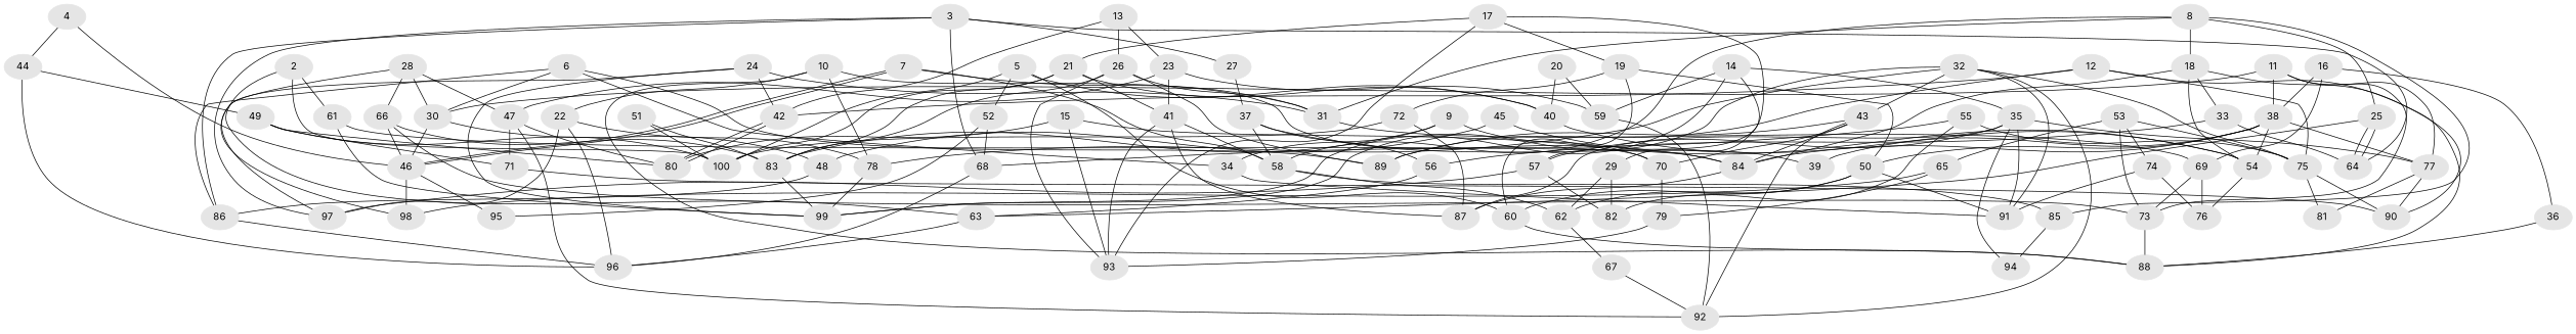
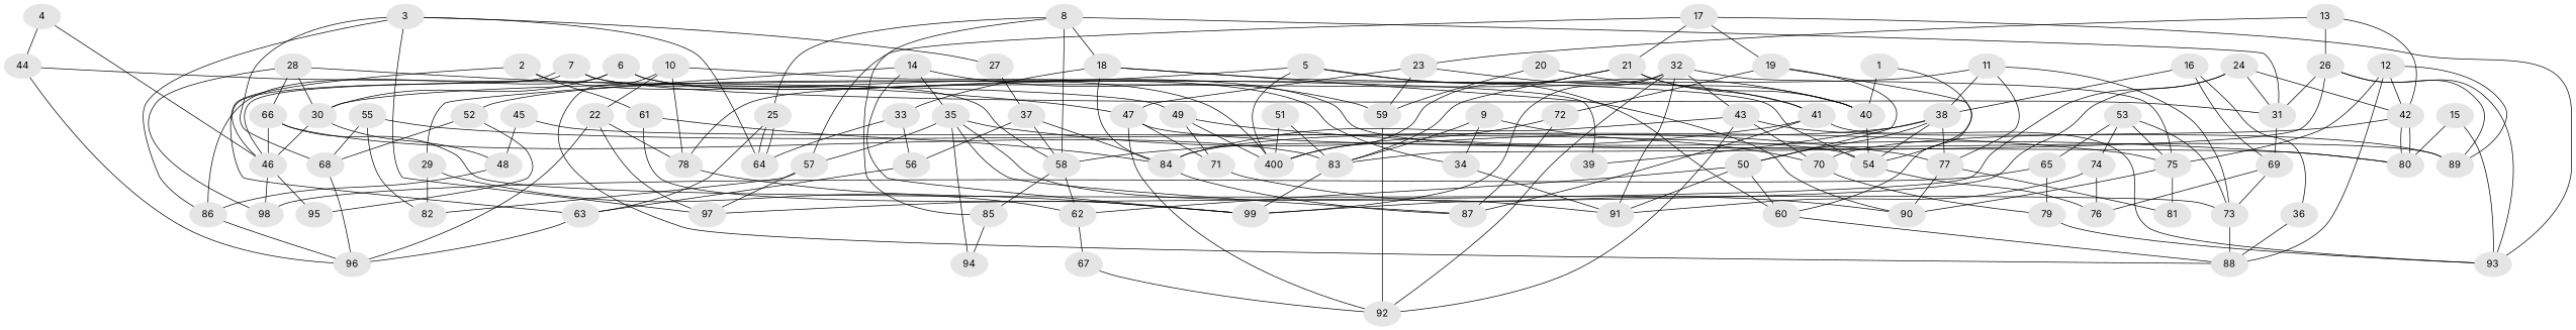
  graph {
    fontname=Inter
    node [color=gray90 fontname=Inter style=filled]
    edge [fontname=Inter]
+   1
    40
    54
    76
    2
    61
    63
-   100
+   100 [label=400]
    99
    84
    96
    3
    27
    64
    68
    86
    97
    37
    4
    44
    46
    49
    98
    95
    5
    52
    60
    88
    6
    30
    34
    89
    48
    91
    7
    31
    58
    69
    85
    62
    8
    18
    25
    33
    90
    94
    9
    70
    83
    79
    10
    22
    39
    78
    11
    38
    73
    77
    50
    81
    12
    42
    75
    80
    13
    23
    26
    59
    41
    47
    93
    14
    29
    35
    82
    57
    87
    92
    15
    16
    36
    17
    19
    21
    72
    56
    20
    71
    24
    28
    66
    67
    32
    43
    45
    51
    53
    65
    74
    55
+   1 -- 40
+   1 -- 54
    40 -- 54
    54 -- 76
    2 -- 61
    2 -- 63
    2 -- 100
    61 -- 99
    61 -- 84
    63 -- 96
    84 -- 87
    3 -- 27
    3 -- 64
    3 -- 68
    3 -- 86
    3 -- 97
    27 -- 37
    68 -- 96
    86 -- 96
    37 -- 84
    37 -- 58
    37 -- 56
    4 -- 44
    4 -- 46
    44 -- 96
    44 -- 49
    46 -- 98
    46 -- 95
    49 -- 100
    49 -- 80
    49 -- 71
    5 -- 40
    5 -- 100
    5 -- 52
    5 -- 60
    52 -- 68
    52 -- 95
    60 -- 88
    6 -- 86
    6 -- 30
    6 -- 34
    6 -- 89
    30 -- 46
    30 -- 48
    34 -- 91
    48 -- 86
    7 -- 46
    7 -- 46
    7 -- 31
    7 -- 58
    31 -- 69
    58 -- 85
    58 -- 62
    69 -- 76
    69 -- 73
    85 -- 94
    62 -- 67
    8 -- 31
    8 -- 58
    8 -- 85
    8 -- 18
    8 -- 25
    18 -- 54
    18 -- 84
    18 -- 33
    18 -- 90
    25 -- 63
    25 -- 64
    25 -- 64
    33 -- 64
    33 -- 56
    9 -- 34
    9 -- 70
    9 -- 83
    70 -- 79
    83 -- 99
    79 -- 93
    10 -- 88
    10 -- 22
    10 -- 39
    10 -- 78
    22 -- 96
    22 -- 97
    22 -- 78
    78 -- 99
    11 -- 30
    11 -- 38
    11 -- 73
    11 -- 77
    38 -- 54
    38 -- 84
    38 -- 39
    38 -- 77
    38 -- 50
    73 -- 88
    77 -- 90
    77 -- 81
    50 -- 60
    50 -- 91
    50 -- 62
    12 -- 88
    12 -- 89
    12 -- 42
    12 -- 75
    42 -- 80
    42 -- 80
    75 -- 90
    75 -- 81
    13 -- 42
    13 -- 23
    13 -- 26
    23 -- 59
    23 -- 41
    23 -- 47
    26 -- 89
    26 -- 31
    26 -- 83
    26 -- 93
    59 -- 92
    41 -- 58
    41 -- 93
    41 -- 87
    47 -- 80
    47 -- 92
    47 -- 71
    14 -- 99
    14 -- 59
    14 -- 29
    14 -- 35
    29 -- 62
    29 -- 82
    35 -- 91
    35 -- 94
    35 -- 77
    35 -- 57
    35 -- 87
    57 -- 97
    57 -- 82
-   15 -- 70
+   42 -- 70
    15 -- 80
    15 -- 93
    16 -- 69
    16 -- 38
    16 -- 36
    36 -- 88
    17 -- 93
    17 -- 57
    17 -- 19
    17 -- 21
    19 -- 60
    19 -- 50
    19 -- 72
    21 -- 40
    21 -- 100
    21 -- 83
    21 -- 41
    72 -- 100
    72 -- 87
    56 -- 63
    20 -- 40
    20 -- 59
    71 -- 90
    24 -- 99
    24 -- 97
    24 -- 31
    24 -- 42
    28 -- 98
    28 -- 30
    28 -- 47
    28 -- 66
    66 -- 46
    66 -- 83
    66 -- 73
    67 -- 92
    32 -- 99
    32 -- 91
    32 -- 78
    32 -- 75
    32 -- 92
    32 -- 43
    43 -- 84
    43 -- 89
    43 -- 70
    43 -- 92
    45 -- 54
    45 -- 48
    51 -- 100
    51 -- 83
    53 -- 73
    53 -- 75
    53 -- 65
    53 -- 74
    65 -- 98
    65 -- 79
    74 -- 76
    74 -- 91
    55 -- 68
    55 -- 75
    55 -- 82
  }
